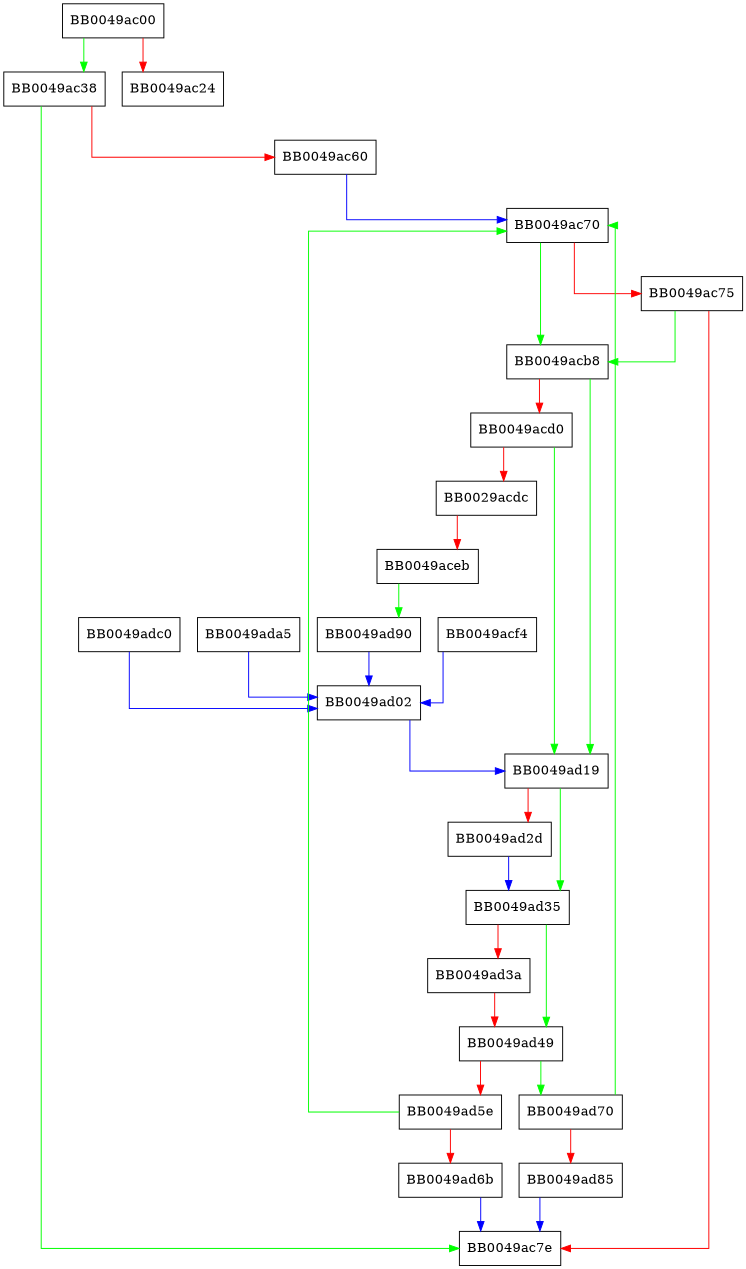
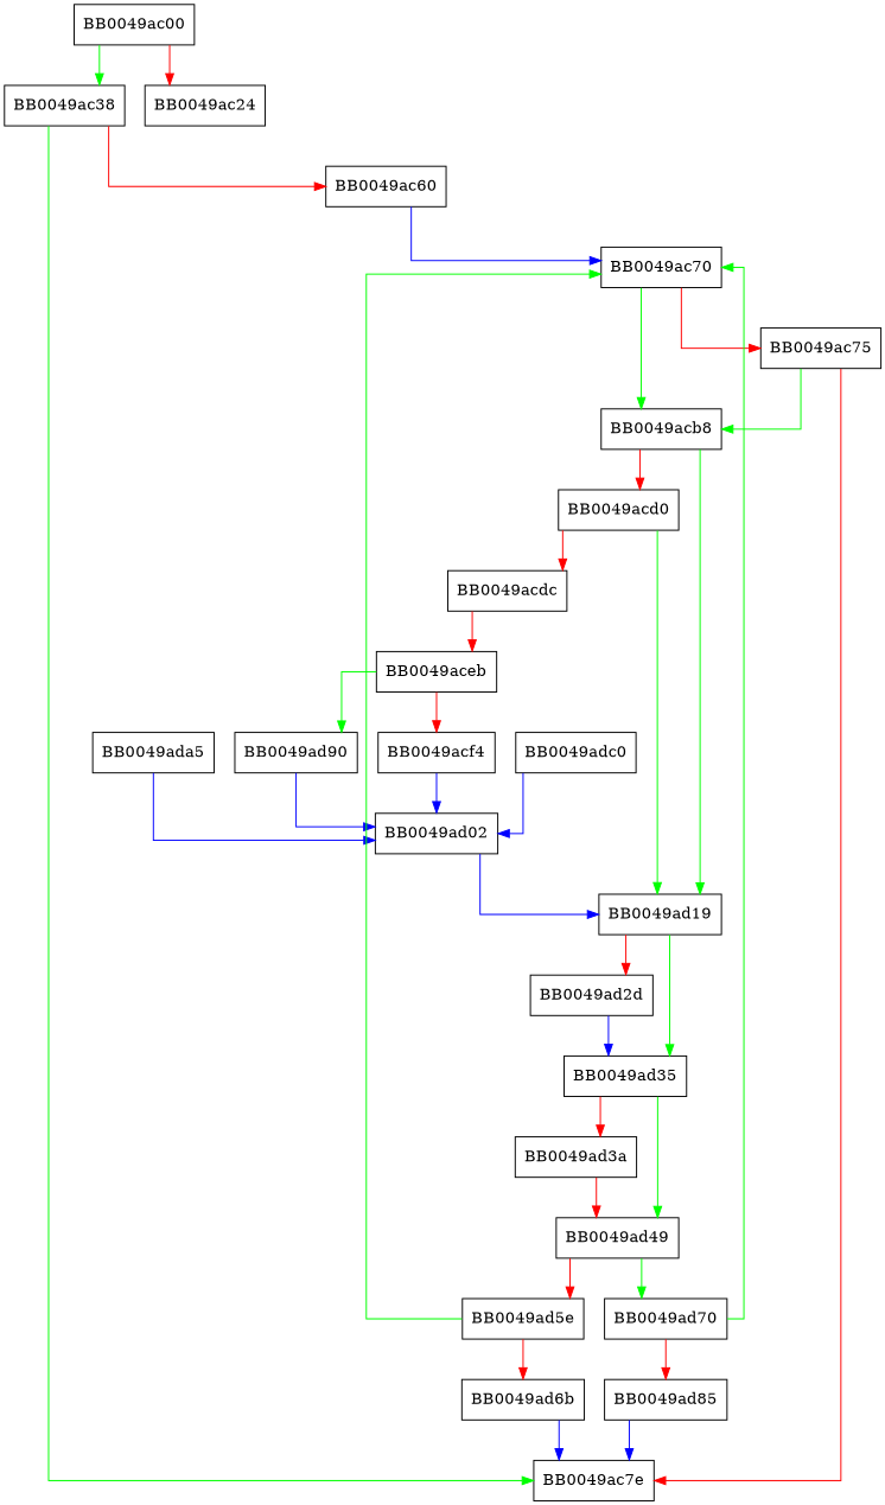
  digraph {
    splines=ortho
    node [shape=box]
    edge [color=red]
    BB0049ac00
    BB0049ac38
    BB0049ac24
    BB0049ac7e
    BB0049ac60
    BB0049ac70
    BB0049acb8
    BB0049ac75
    BB0049ad19
    BB0049acd0
    BB0049ad35
    BB0049ad2d
-   BB0049acdc [label=BB0029acdc]
+   BB0049acdc
    BB0049ad49
    BB0049ad3a
    BB0049aceb
    BB0049ad90
    BB0049acf4
    BB0049adc0
    BB0049ad02
    BB0049ada5
    BB0049ad5e
    BB0049ad70
    BB0049ad6b
    BB0049ad85
    BB0049ac00 -> BB0049ac38 [color=green]
    BB0049ac00 -> BB0049ac24
    BB0049ac38 -> BB0049ac7e [color=green]
    BB0049ac38 -> BB0049ac60
    BB0049ac60 -> BB0049ac70 [color=blue]
    BB0049ac70 -> BB0049acb8 [color=green]
    BB0049ac70 -> BB0049ac75
    BB0049acb8 -> BB0049ad19 [color=green]
    BB0049acb8 -> BB0049acd0
    BB0049ac75 -> BB0049ac7e
    BB0049ac75 -> BB0049acb8 [color=green]
    BB0049ad19 -> BB0049ad35 [color=green]
    BB0049ad19 -> BB0049ad2d
    BB0049acd0 -> BB0049ad19 [color=green]
    BB0049acd0 -> BB0049acdc
    BB0049ad35 -> BB0049ad49 [color=green]
    BB0049ad35 -> BB0049ad3a
    BB0049ad2d -> BB0049ad35 [color=blue]
    BB0049acdc -> BB0049aceb
    BB0049ad49 -> BB0049ad5e
    BB0049ad49 -> BB0049ad70 [color=green]
    BB0049ad3a -> BB0049ad49
    BB0049aceb -> BB0049ad90 [color=green]
+   BB0049aceb -> BB0049acf4
    BB0049ad90 -> BB0049ad02 [color=blue]
    BB0049acf4 -> BB0049ad02 [color=blue]
    BB0049adc0 -> BB0049ad02 [color=blue]
    BB0049ad02 -> BB0049ad19 [color=blue]
    BB0049ada5 -> BB0049ad02 [color=blue]
    BB0049ad5e -> BB0049ac70 [color=green]
    BB0049ad5e -> BB0049ad6b
    BB0049ad70 -> BB0049ac70 [color=green]
    BB0049ad70 -> BB0049ad85
    BB0049ad6b -> BB0049ac7e [color=blue]
    BB0049ad85 -> BB0049ac7e [color=blue]
  }
